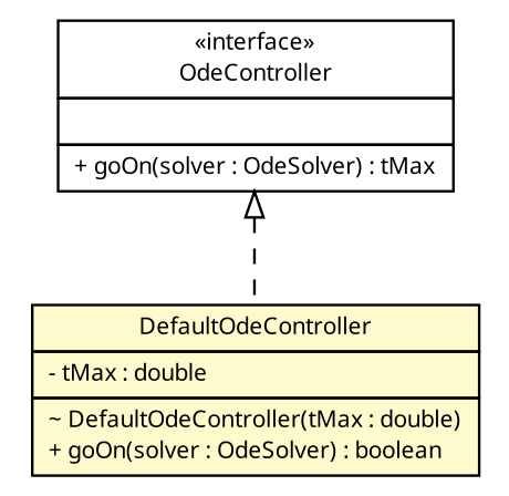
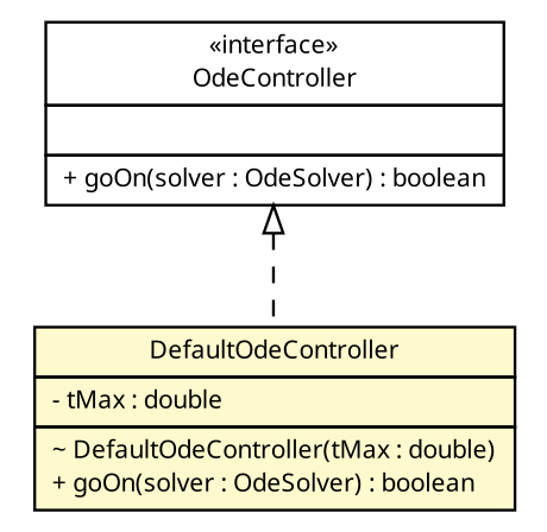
  digraph {
    nodesep=0.25
    ranksep=0.5
    node [fontcolor=black fontname="Trebuchet MS" fontsize=9.0 shape=plaintext]
-   n1 [label=<<table title="broadwick.odesolver.OdeController" border="0" cellborder="1" cellspacing="0" cellpadding="2" port="p" href="./OdeController.html"> 		<tr><td><table border="0" cellspacing="0" cellpadding="1"> <tr><td align="center" balign="center"> &#171;interface&#187; </td></tr> <tr><td align="center" balign="center"><font face="Trebuchet MS"> OdeController </font></td></tr> 		</table></td></tr> 		<tr><td><table border="0" cellspacing="0" cellpadding="1"> <tr><td align="left" balign="left">  </td></tr> 		</table></td></tr> 		<tr><td><table border="0" cellspacing="0" cellpadding="1"> <tr><td align="left" balign="left"><font face="Trebuchet MS" point-size="9.0"> + goOn(solver : OdeSolver) : tMax </font></td></tr> 		</table></td></tr> 		</table>>]
+   n1 [label=<<table title="broadwick.odesolver.OdeController" border="0" cellborder="1" cellspacing="0" cellpadding="2" port="p" href="./OdeController.html"> 		<tr><td><table border="0" cellspacing="0" cellpadding="1"> <tr><td align="center" balign="center"> &#171;interface&#187; </td></tr> <tr><td align="center" balign="center"><font face="Trebuchet MS"> OdeController </font></td></tr> 		</table></td></tr> 		<tr><td><table border="0" cellspacing="0" cellpadding="1"> <tr><td align="left" balign="left">  </td></tr> 		</table></td></tr> 		<tr><td><table border="0" cellspacing="0" cellpadding="1"> <tr><td align="left" balign="left"><font face="Trebuchet MS" point-size="9.0"> + goOn(solver : OdeSolver) : boolean </font></td></tr> 		</table></td></tr> 		</table>>]
    n2 [label=<<table title="broadwick.odesolver.DefaultOdeController" border="0" cellborder="1" cellspacing="0" cellpadding="2" port="p" bgcolor="lemonChiffon" href="./DefaultOdeController.html"> 		<tr><td><table border="0" cellspacing="0" cellpadding="1"> <tr><td align="center" balign="center"><font face="Trebuchet MS"> DefaultOdeController </font></td></tr> 		</table></td></tr> 		<tr><td><table border="0" cellspacing="0" cellpadding="1"> <tr><td align="left" balign="left"> - tMax : double </td></tr> 		</table></td></tr> 		<tr><td><table border="0" cellspacing="0" cellpadding="1"> <tr><td align="left" balign="left"> ~ DefaultOdeController(tMax : double) </td></tr> <tr><td align="left" balign="left"> + goOn(solver : OdeSolver) : boolean </td></tr> 		</table></td></tr> 		</table>>]
    n1 -> n2 [arrowtail=empty dir=back fontname="Trebuchet MS" fontsize=10 headport=p labelfontname="Trebuchet MS" labelfontsize=10 style=dashed tailport=p]
  }
